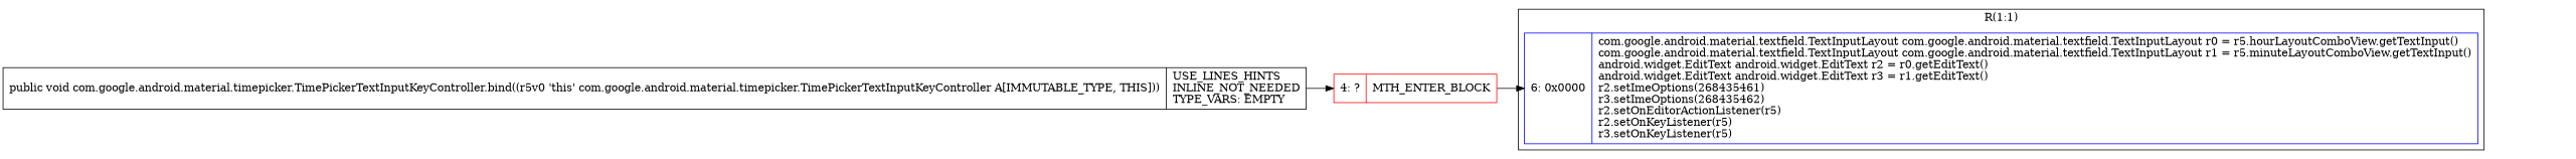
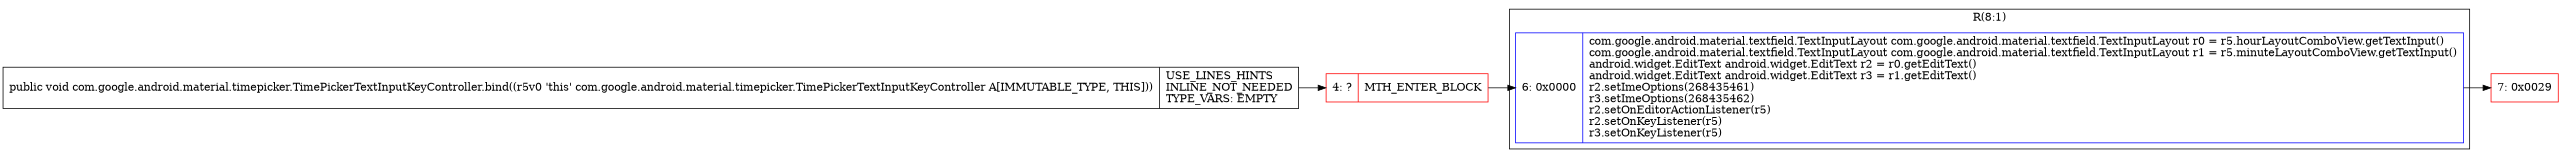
  digraph {
    rankdir=LR
    node [color=red shape=record]
    n1 [color=blue label="{6\:\ 0x0000|com.google.android.material.textfield.TextInputLayout com.google.android.material.textfield.TextInputLayout r0 = r5.hourLayoutComboView.getTextInput()\lcom.google.android.material.textfield.TextInputLayout com.google.android.material.textfield.TextInputLayout r1 = r5.minuteLayoutComboView.getTextInput()\landroid.widget.EditText android.widget.EditText r2 = r0.getEditText()\landroid.widget.EditText android.widget.EditText r3 = r1.getEditText()\lr2.setImeOptions(268435461)\lr3.setImeOptions(268435462)\lr2.setOnEditorActionListener(r5)\lr2.setOnKeyListener(r5)\lr3.setOnKeyListener(r5)\l}"]
+   n2 [label="{7\:\ 0x0029}"]
    n3 [label="{4\:\ ?|MTH_ENTER_BLOCK\l}"]
    n4 [label="{public void com.google.android.material.timepicker.TimePickerTextInputKeyController.bind((r5v0 'this' com.google.android.material.timepicker.TimePickerTextInputKeyController A[IMMUTABLE_TYPE, THIS]))  | USE_LINES_HINTS\lINLINE_NOT_NEEDED\lTYPE_VARS: EMPTY\l}" color=""]
    subgraph cluster_1 {
-     label="R(1:1)"
+     label="R(8:1)"
      n1
    }
+   n1 -> n2
    n3 -> n1
    n4 -> n3
  }
